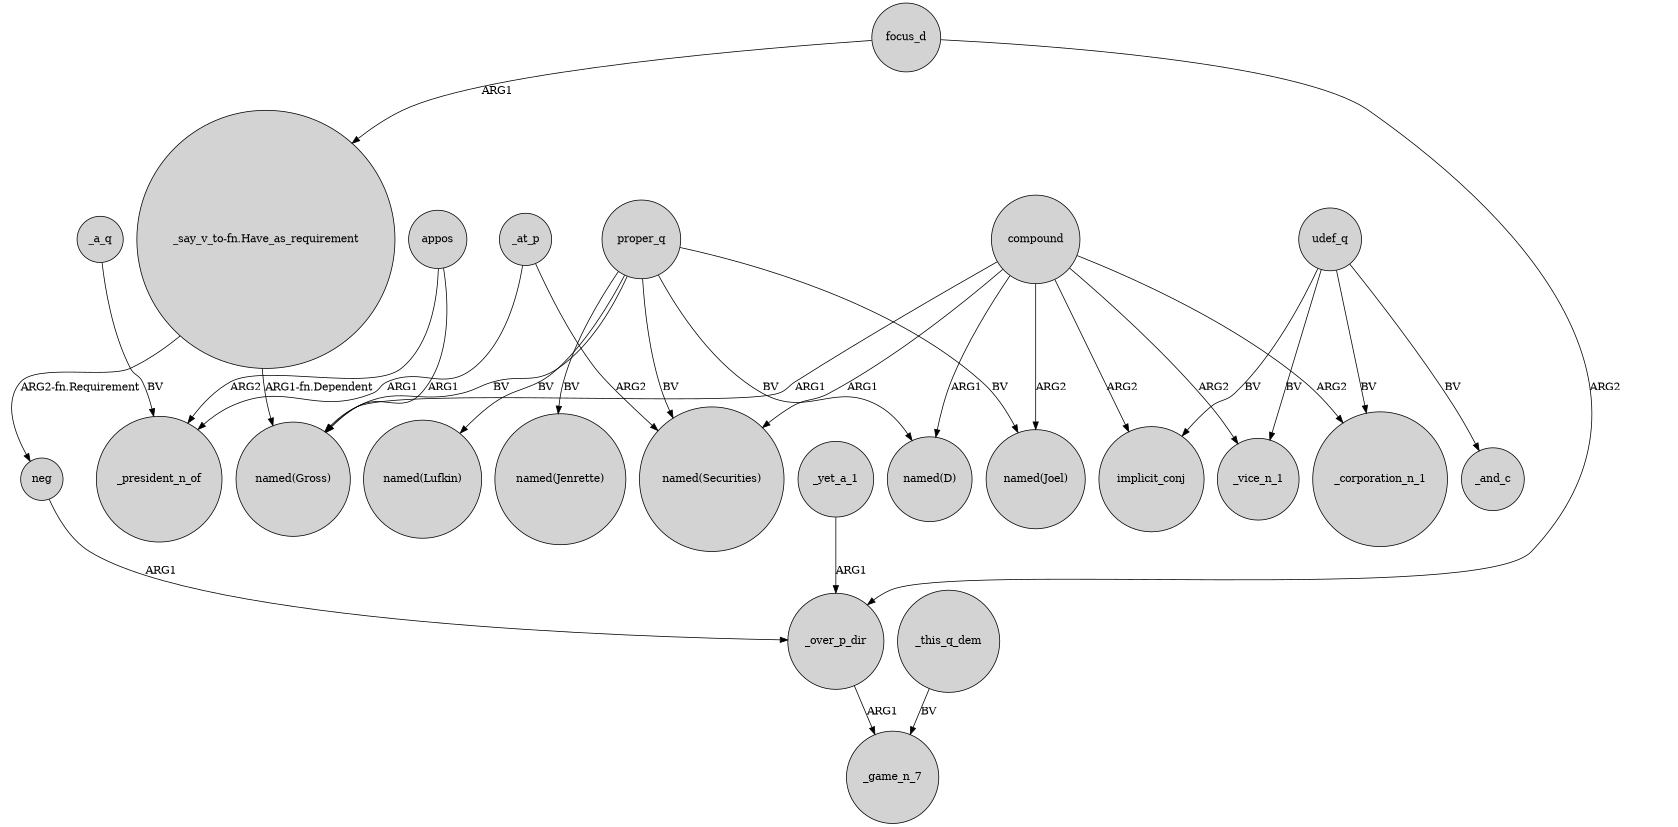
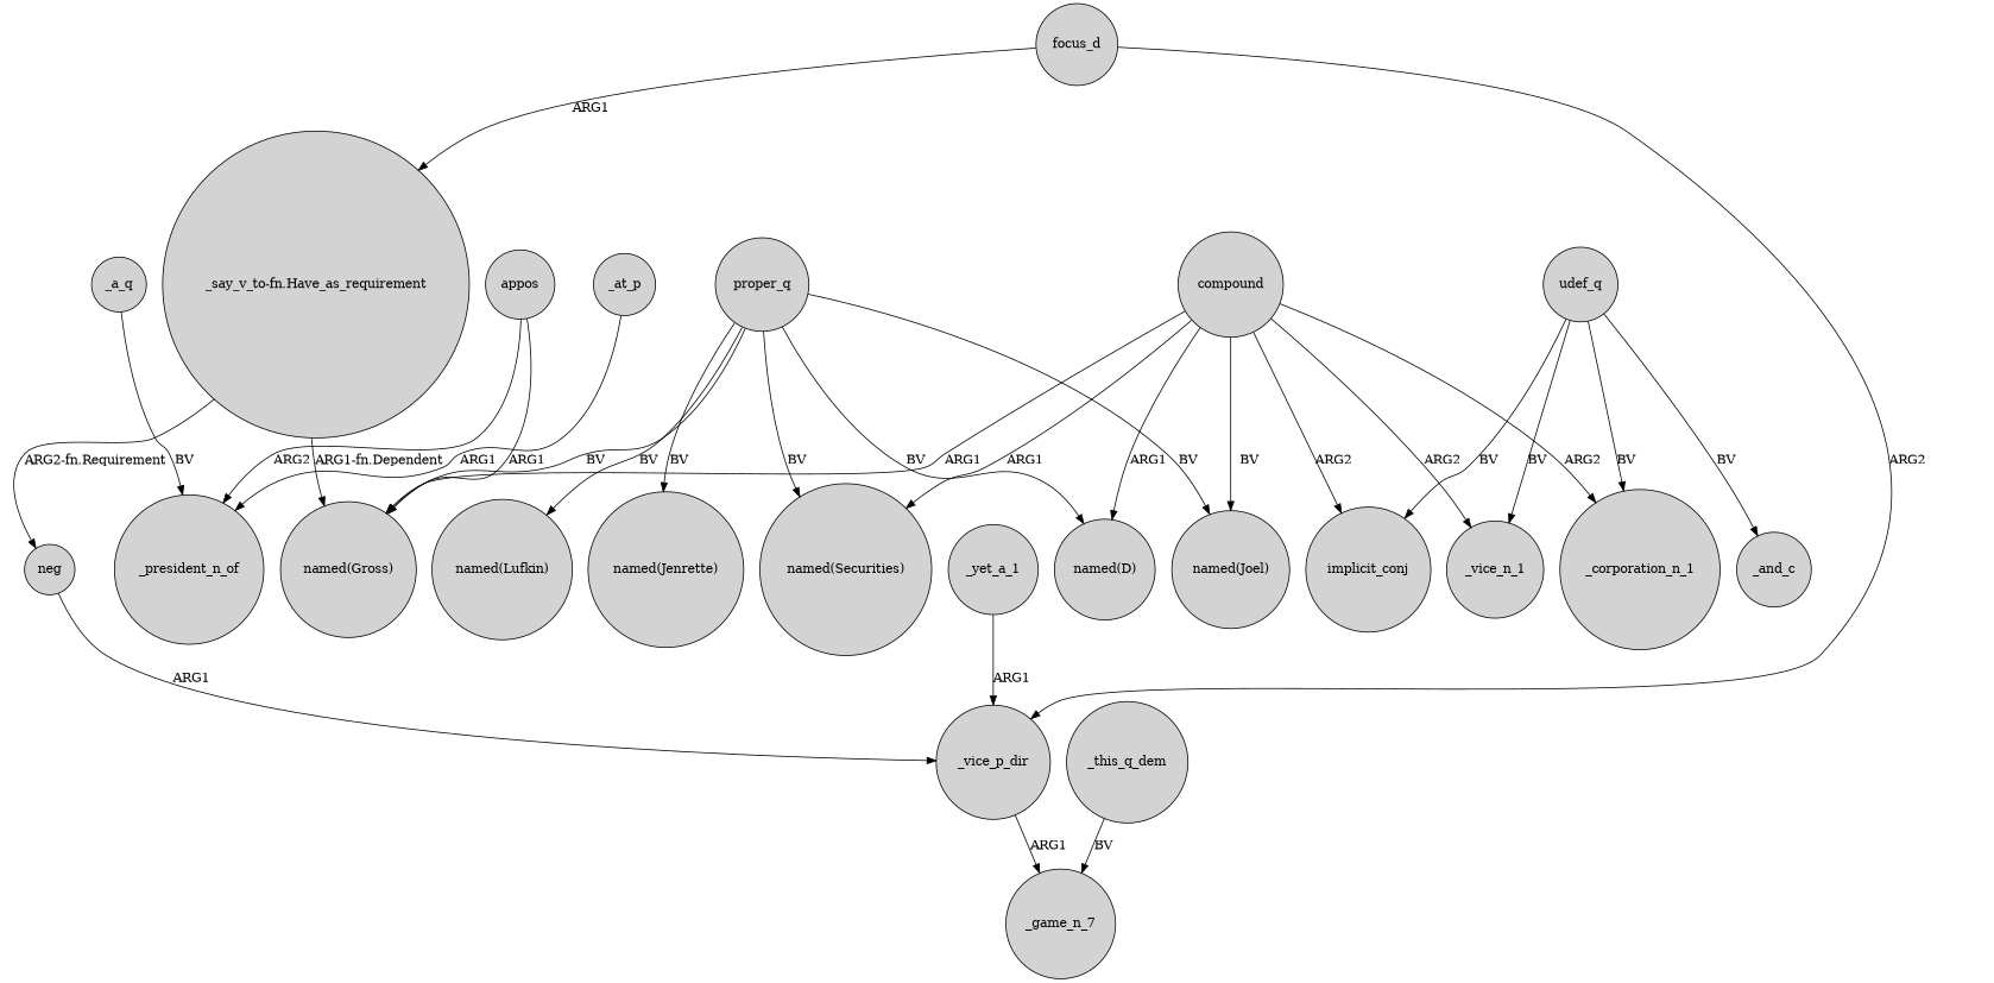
  digraph {
    node [shape=circle style=filled]
    proper_q
    "named(Joel)"
    "named(Gross)"
    "named(Securities)"
    "named(Lufkin)"
    "named(Jenrette)"
    "named(D)"
    compound
    implicit_conj
    _vice_n_1
    _corporation_n_1
    appos
    _president_n_of
    neg
-   _over_p_dir
+   _over_p_dir [label=_vice_p_dir]
    n16 [label=_game_n_7]
    focus_d
    "_say_v_to-fn.Have_as_requirement"
    _this_q_dem
    udef_q
    _and_c
    _a_q
    _yet_a_1
    _at_p
    proper_q -> "named(Joel)" [label=BV]
    proper_q -> "named(Gross)" [label=BV]
    proper_q -> "named(Securities)" [label=BV]
    proper_q -> "named(Lufkin)" [label=BV]
    proper_q -> "named(Jenrette)" [label=BV]
    proper_q -> "named(D)" [label=BV]
-   compound -> "named(Joel)" [label=ARG2]
+   compound -> "named(Joel)" [label=BV]
    compound -> "named(Gross)" [label=ARG1]
    compound -> "named(Securities)" [label=ARG1]
    compound -> "named(D)" [label=ARG1]
    compound -> implicit_conj [label=ARG2]
    compound -> _vice_n_1 [label=ARG2]
    compound -> _corporation_n_1 [label=ARG2]
    appos -> "named(Gross)" [label=ARG1]
    appos -> _president_n_of [label=ARG2]
    neg -> _over_p_dir [label=ARG1]
    _over_p_dir -> n16 [label=ARG1]
    focus_d -> _over_p_dir [label=ARG2]
    focus_d -> "_say_v_to-fn.Have_as_requirement" [label=ARG1]
    "_say_v_to-fn.Have_as_requirement" -> "named(Gross)" [label="ARG1-fn.Dependent"]
    "_say_v_to-fn.Have_as_requirement" -> neg [label="ARG2-fn.Requirement"]
    _this_q_dem -> n16 [label=BV]
    udef_q -> implicit_conj [label=BV]
    udef_q -> _vice_n_1 [label=BV]
    udef_q -> _corporation_n_1 [label=BV]
    udef_q -> _and_c [label=BV]
    _a_q -> _president_n_of [label=BV]
    _yet_a_1 -> _over_p_dir [label=ARG1]
-   _at_p -> "named(Securities)" [label=ARG2]
    _at_p -> _president_n_of [label=ARG1]
  }
